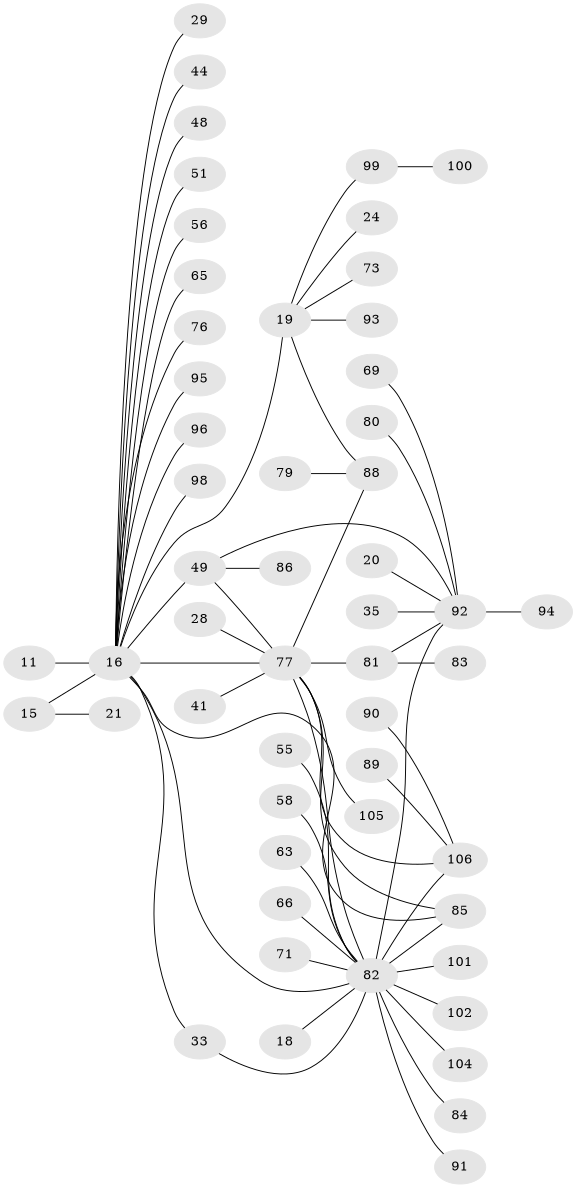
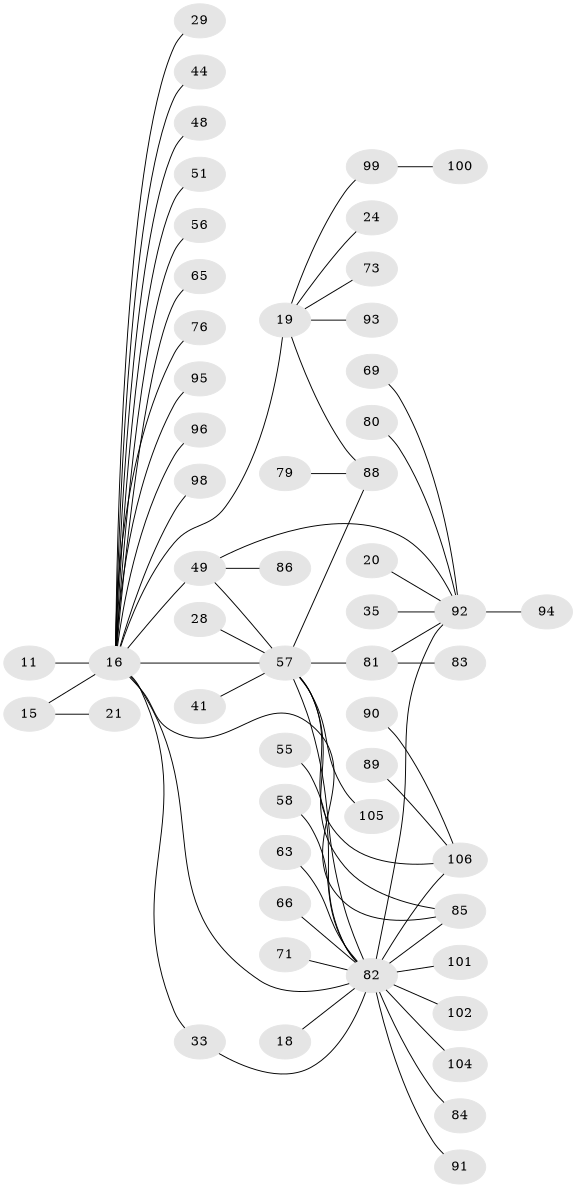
  graph {
    rankdir=LR
    node [color=gray90 style=filled]
    16 [super="+1"]
    19 [super="+6"]
    29
    33 [super="+5"]
    44
    48
    49 [super="+45+26"]
    51
    56
    65
    76
-   77 [super="+7"]
+   77 [super="+7" label=57]
    82 [super="+72+38+50+31+67"]
    85 [super="+12"]
    95
    96
    98
    11
    15 [super="+8"]
    21
    24
    73
    88 [super="+25"]
    93
    99 [super="+37+53+70"]
    92 [super="+78+75"]
    86
    81
    105
    106 [super="+103+97"]
    84
    91 [super="+14"]
    101
    102
    104
    18
    100
    94 [super="+57"]
    20
    28
    35
    41
    55
    58
    63
    66 [super="+39"]
    69
    71
    83
    79
    80
    89
    90
    16 -- 19
    16 -- 29
    16 -- 33 [weight=2]
    16 -- 44
    16 -- 48
    16 -- 49 [weight=3]
    16 -- 51 [weight=2]
    16 -- 56
    16 -- 65
    16 -- 76
    16 -- 77 [weight=3]
    16 -- 82 [weight=10]
    16 -- 85 [weight=2]
    16 -- 95
    16 -- 96
    16 -- 98
    19 -- 24
    19 -- 73
    19 -- 88 [weight=2]
    19 -- 93
    19 -- 99
    33 -- 82
    49 -- 77
    49 -- 92 [weight=3]
    49 -- 86
    77 -- 82
    77 -- 85
    77 -- 88
    77 -- 81 [weight=2]
    77 -- 105
    77 -- 106
    82 -- 85
    82 -- 92 [weight=6]
    82 -- 106 [weight=4]
    82 -- 84
    82 -- 91
    82 -- 101
    82 -- 102
    82 -- 104 [weight=2]
    11 -- 16
    15 -- 16
    15 -- 21
    99 -- 100
    92 -- 94
    81 -- 92
    81 -- 83
    18 -- 82
    20 -- 92
    28 -- 77
    35 -- 92
    41 -- 77
    55 -- 82
    58 -- 82
    63 -- 82
    66 -- 82
    69 -- 92
    71 -- 82
    79 -- 88
    80 -- 92
    89 -- 106
    90 -- 106
  }
